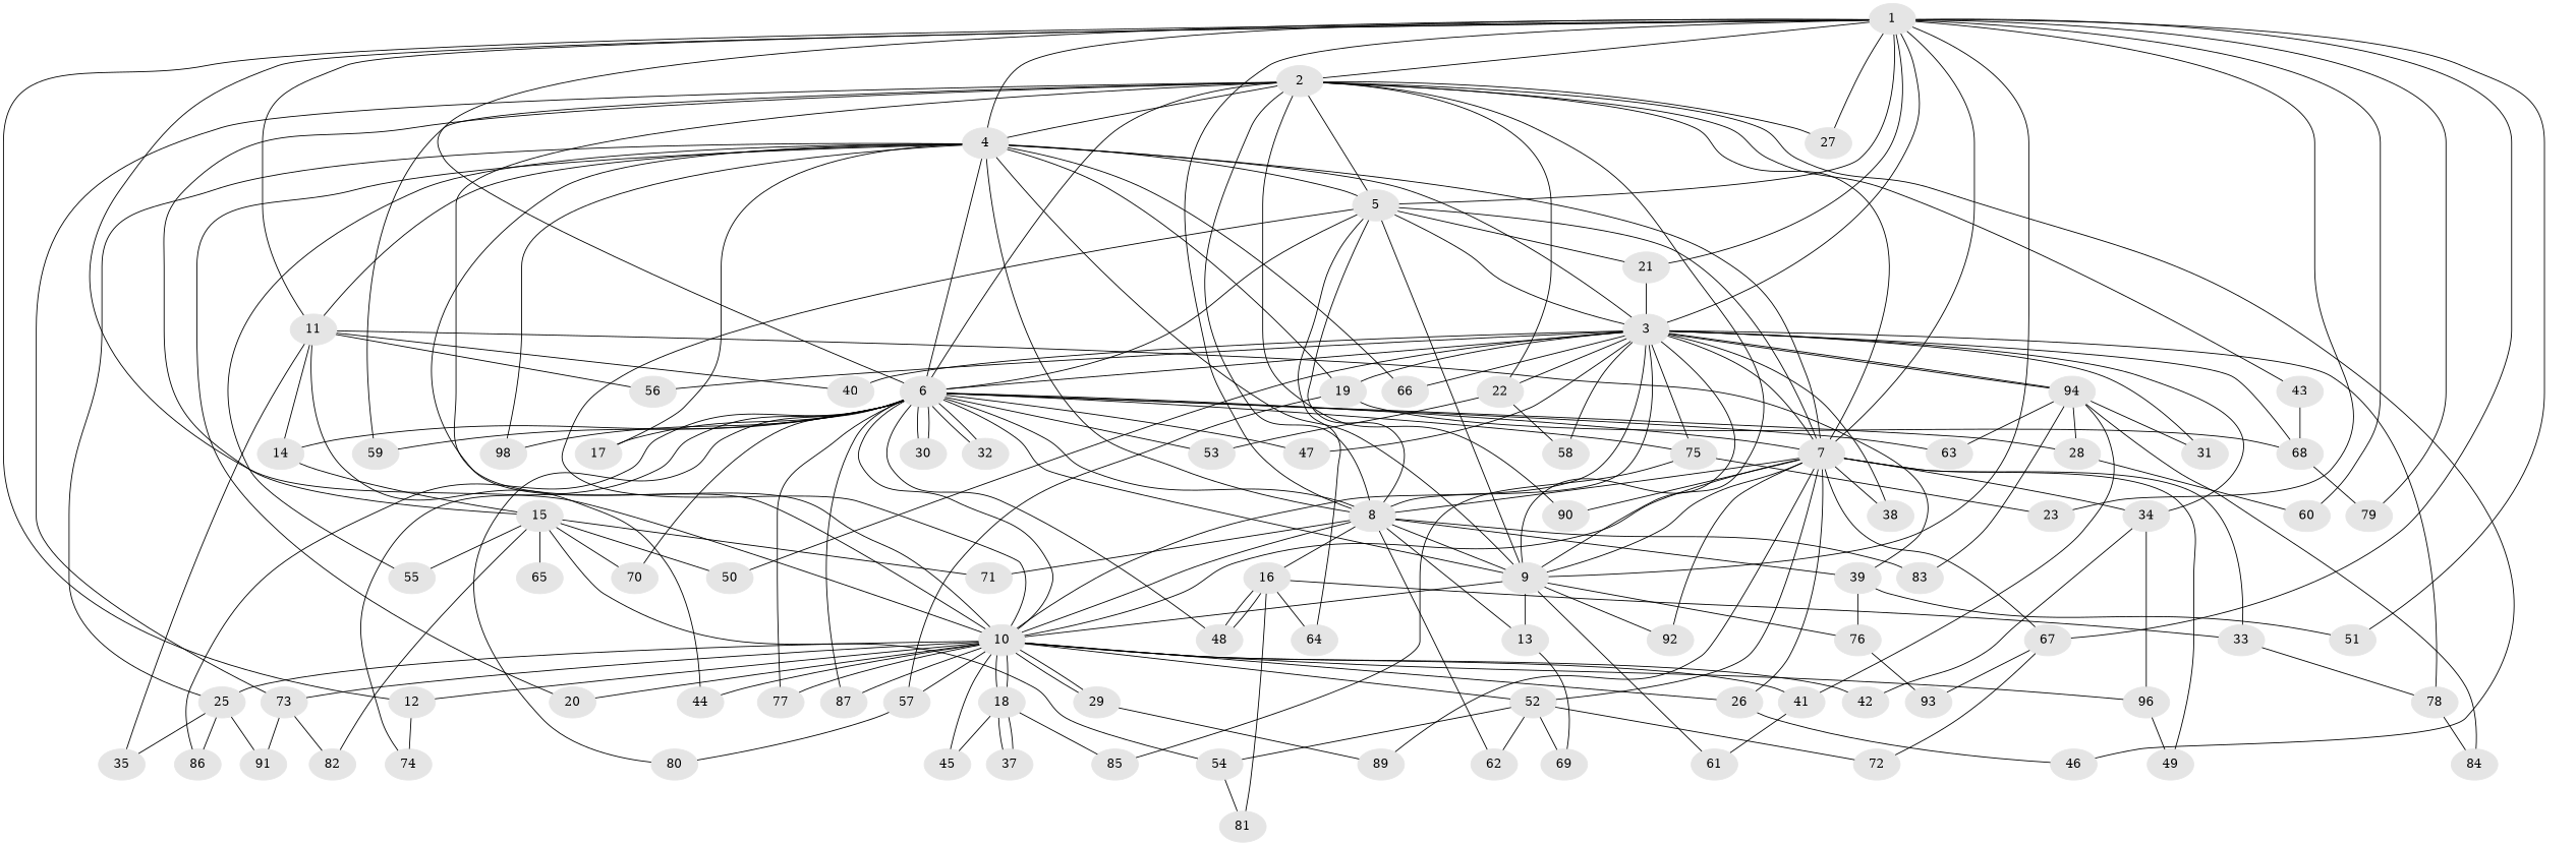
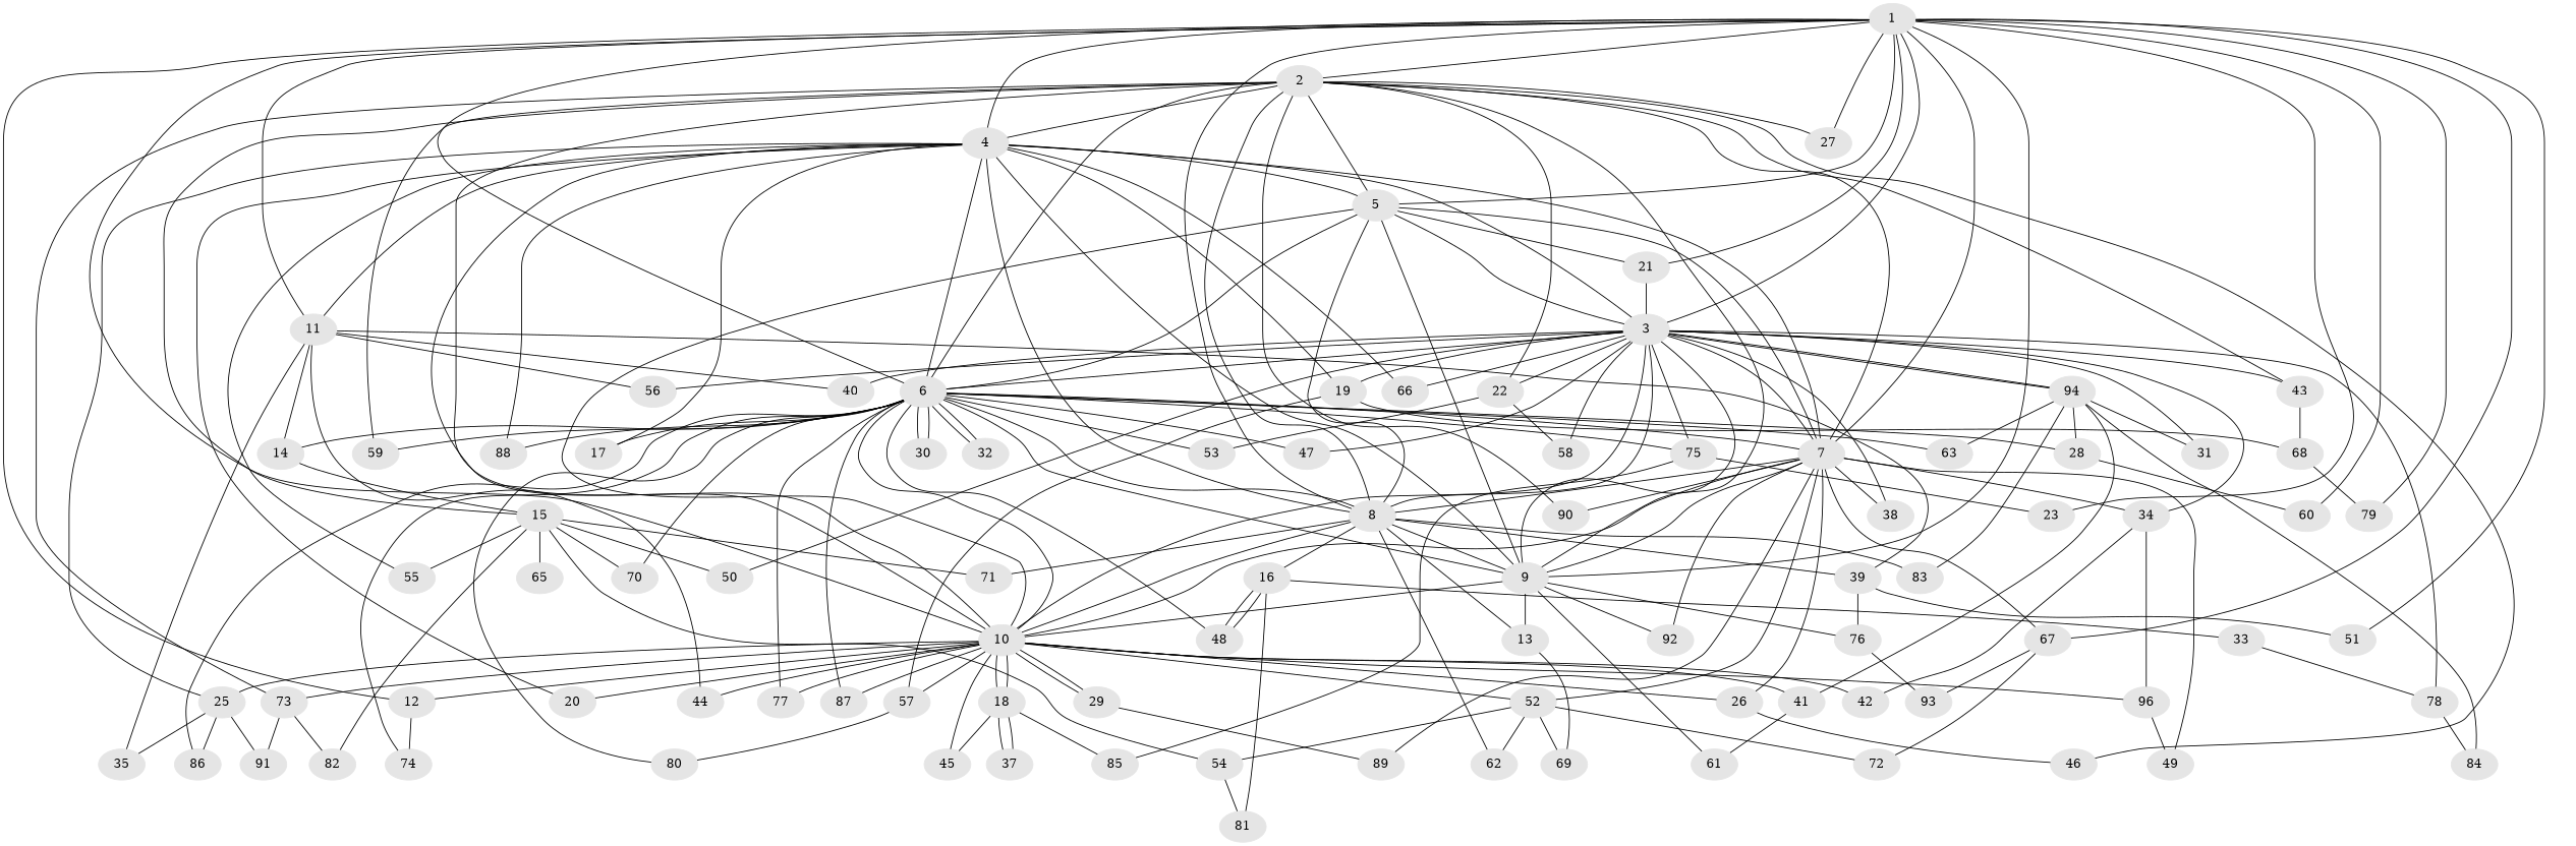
  graph {
    fontname="DejaVu Serif"
    node [color=gray90 fontname="DejaVu Serif" style=filled]
    edge [fontname="DejaVu Serif"]
    1
    2
    3
    4
    5
    6
    7
    8
    9
    10
    11
    12
    21
    23
    27
    51
    60
    67
    79
    15
    22
    43
    46
    59
    73
    90
    19
    n28 [label=94]
    31
    34
    38
    40
    47
    50
    56
    58
    66
    75
    78
    17
    20
    25
    55
-   88 [label=98]
-   64
+   88
    14
    28
    30
    32
    53
    63
    70
    74
    77
    80
    86
    87
    48
    26
    33
    49
    52
    89
    92
    16
    13
    39
    62
    71
    83
    61
    76
    18
    29
    n75 [label=96]
    41
    42
    44
    45
    57
    35
    72
    93
    65
    54
    82
    68
    91
    84
    85
    81
    69
    37
    1 -- 2
    1 -- 3
    1 -- 4
    1 -- 5
    1 -- 6
    1 -- 7
    1 -- 8
    1 -- 9
    1 -- 10
    1 -- 11
    1 -- 12
    1 -- 21
    1 -- 23
    1 -- 27
    1 -- 51
    1 -- 60
    1 -- 67
    1 -- 79
    2 -- 4
    2 -- 5
    2 -- 6
    2 -- 7
    2 -- 8
    2 -- 9
    2 -- 10
    2 -- 27
    2 -- 15
    2 -- 22
    2 -- 43
    2 -- 46
    2 -- 59
    2 -- 73
    2 -- 90
    3 -- 4
    3 -- 5
    3 -- 6
    3 -- 7
    3 -- 8
    3 -- 9
    3 -- 10
    3 -- 22
-   3 -- 68
+   3 -- 43
    3 -- 19
    3 -- n28
    3 -- n28
    3 -- 31
    3 -- 34
    3 -- 38
    3 -- 40
    3 -- 47
    3 -- 50
    3 -- 56
    3 -- 58
    3 -- 66
    3 -- 75
    3 -- 78
    4 -- 5
    4 -- 6
    4 -- 7
    4 -- 8
    4 -- 9
    4 -- 10
    4 -- 11
    4 -- 19
    4 -- 66
    4 -- 17
    4 -- 20
    4 -- 25
    4 -- 55
    4 -- 88
    5 -- 6
    5 -- 7
    5 -- 8
    5 -- 9
    5 -- 10
    5 -- 21
-   5 -- 64
    6 -- 7
    6 -- 8
    6 -- 9
    6 -- 10
    6 -- 59
    6 -- 47
    6 -- 75
    6 -- 17
    6 -- 88
    6 -- 14
    6 -- 28
    6 -- 30
    6 -- 30
    6 -- 32
    6 -- 32
    6 -- 53
    6 -- 63
    6 -- 70
    6 -- 74
    6 -- 77
    6 -- 80
    6 -- 86
    6 -- 87
    6 -- 48
    7 -- 8
    7 -- 9
    7 -- 10
    7 -- 67
    7 -- 90
    7 -- 34
    7 -- 38
    7 -- 26
-   7 -- 33
    7 -- 49
    7 -- 52
    7 -- 89
    7 -- 92
    8 -- 9
    8 -- 10
    8 -- 16
    8 -- 13
    8 -- 39
    8 -- 62
    8 -- 71
    8 -- 83
    9 -- 10
    9 -- 92
    9 -- 13
    9 -- 61
    9 -- 76
    10 -- 12
    10 -- 73
    10 -- 20
    10 -- 25
    10 -- 77
    10 -- 87
    10 -- 26
    10 -- 52
    10 -- 18
    10 -- 18
    10 -- 29
    10 -- 29
    10 -- n75
    10 -- 41
    10 -- 42
    10 -- 44
    10 -- 45
    10 -- 57
    11 -- 40
    11 -- 56
    11 -- 14
    11 -- 39
    11 -- 44
    11 -- 35
    12 -- 74
    21 -- 3
    67 -- 72
    67 -- 93
    15 -- 50
    15 -- 55
    15 -- 70
    15 -- 71
    15 -- 65
    15 -- 54
    15 -- 82
    22 -- 58
    22 -- 53
    43 -- 68
    73 -- 82
    73 -- 91
    19 -- 57
    19 -- 68
    n28 -- 31
    n28 -- 28
    n28 -- 63
    n28 -- 83
    n28 -- 41
    n28 -- 84
    34 -- n75
    34 -- 42
    75 -- 23
    75 -- 85
    78 -- 84
    25 -- 86
    25 -- 35
    25 -- 91
    14 -- 15
    28 -- 60
    26 -- 46
    33 -- 78
    52 -- 62
    52 -- 72
    52 -- 54
    52 -- 69
-   16 -- 64
    16 -- 48
    16 -- 48
    16 -- 33
    16 -- 81
    13 -- 69
    39 -- 51
    39 -- 76
    76 -- 93
    18 -- 45
    18 -- 85
    18 -- 37
    18 -- 37
    29 -- 89
    n75 -- 49
    41 -- 61
    57 -- 80
    54 -- 81
    68 -- 79
  }
